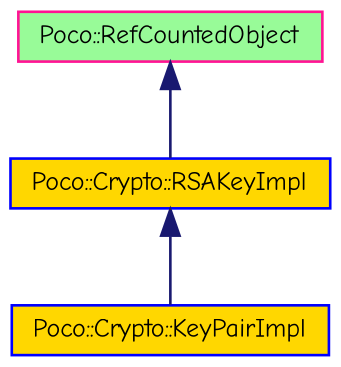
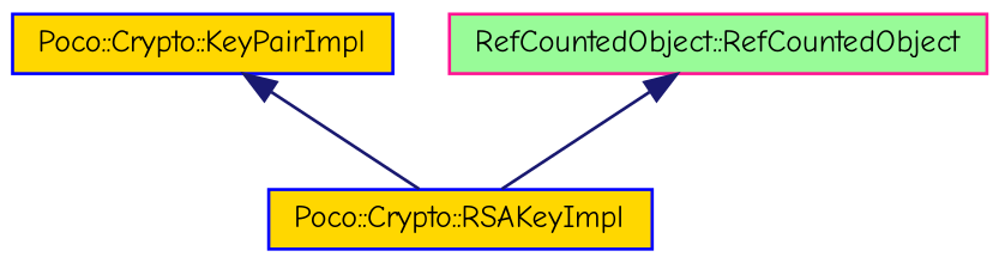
  digraph {
    fontname="Comic Neue"
    node [color=blue fillcolor=gold fontname="Comic Neue" fontsize=10 shape=record style=filled]
    edge [color=midnightblue dir=back fontname="Comic Neue" fontsize=10 labelfontname=Helvetica labelfontsize=10 style=solid]
    n1 [fontcolor=black height=0.2 label="Poco::Crypto::RSAKeyImpl" width=0.4]
    n2 [height=0.2 label="Poco::Crypto::KeyPairImpl" width=0.4]
-   n3 [color=deeppink fillcolor=palegreen height=0.2 label="Poco::RefCountedObject" width=0.4]
-   n1 -> n2
+   n3 [color=deeppink fillcolor=palegreen height=0.2 label="RefCountedObject::RefCountedObject" width=0.4]
+   n2 -> n1
    n3 -> n1
  }
